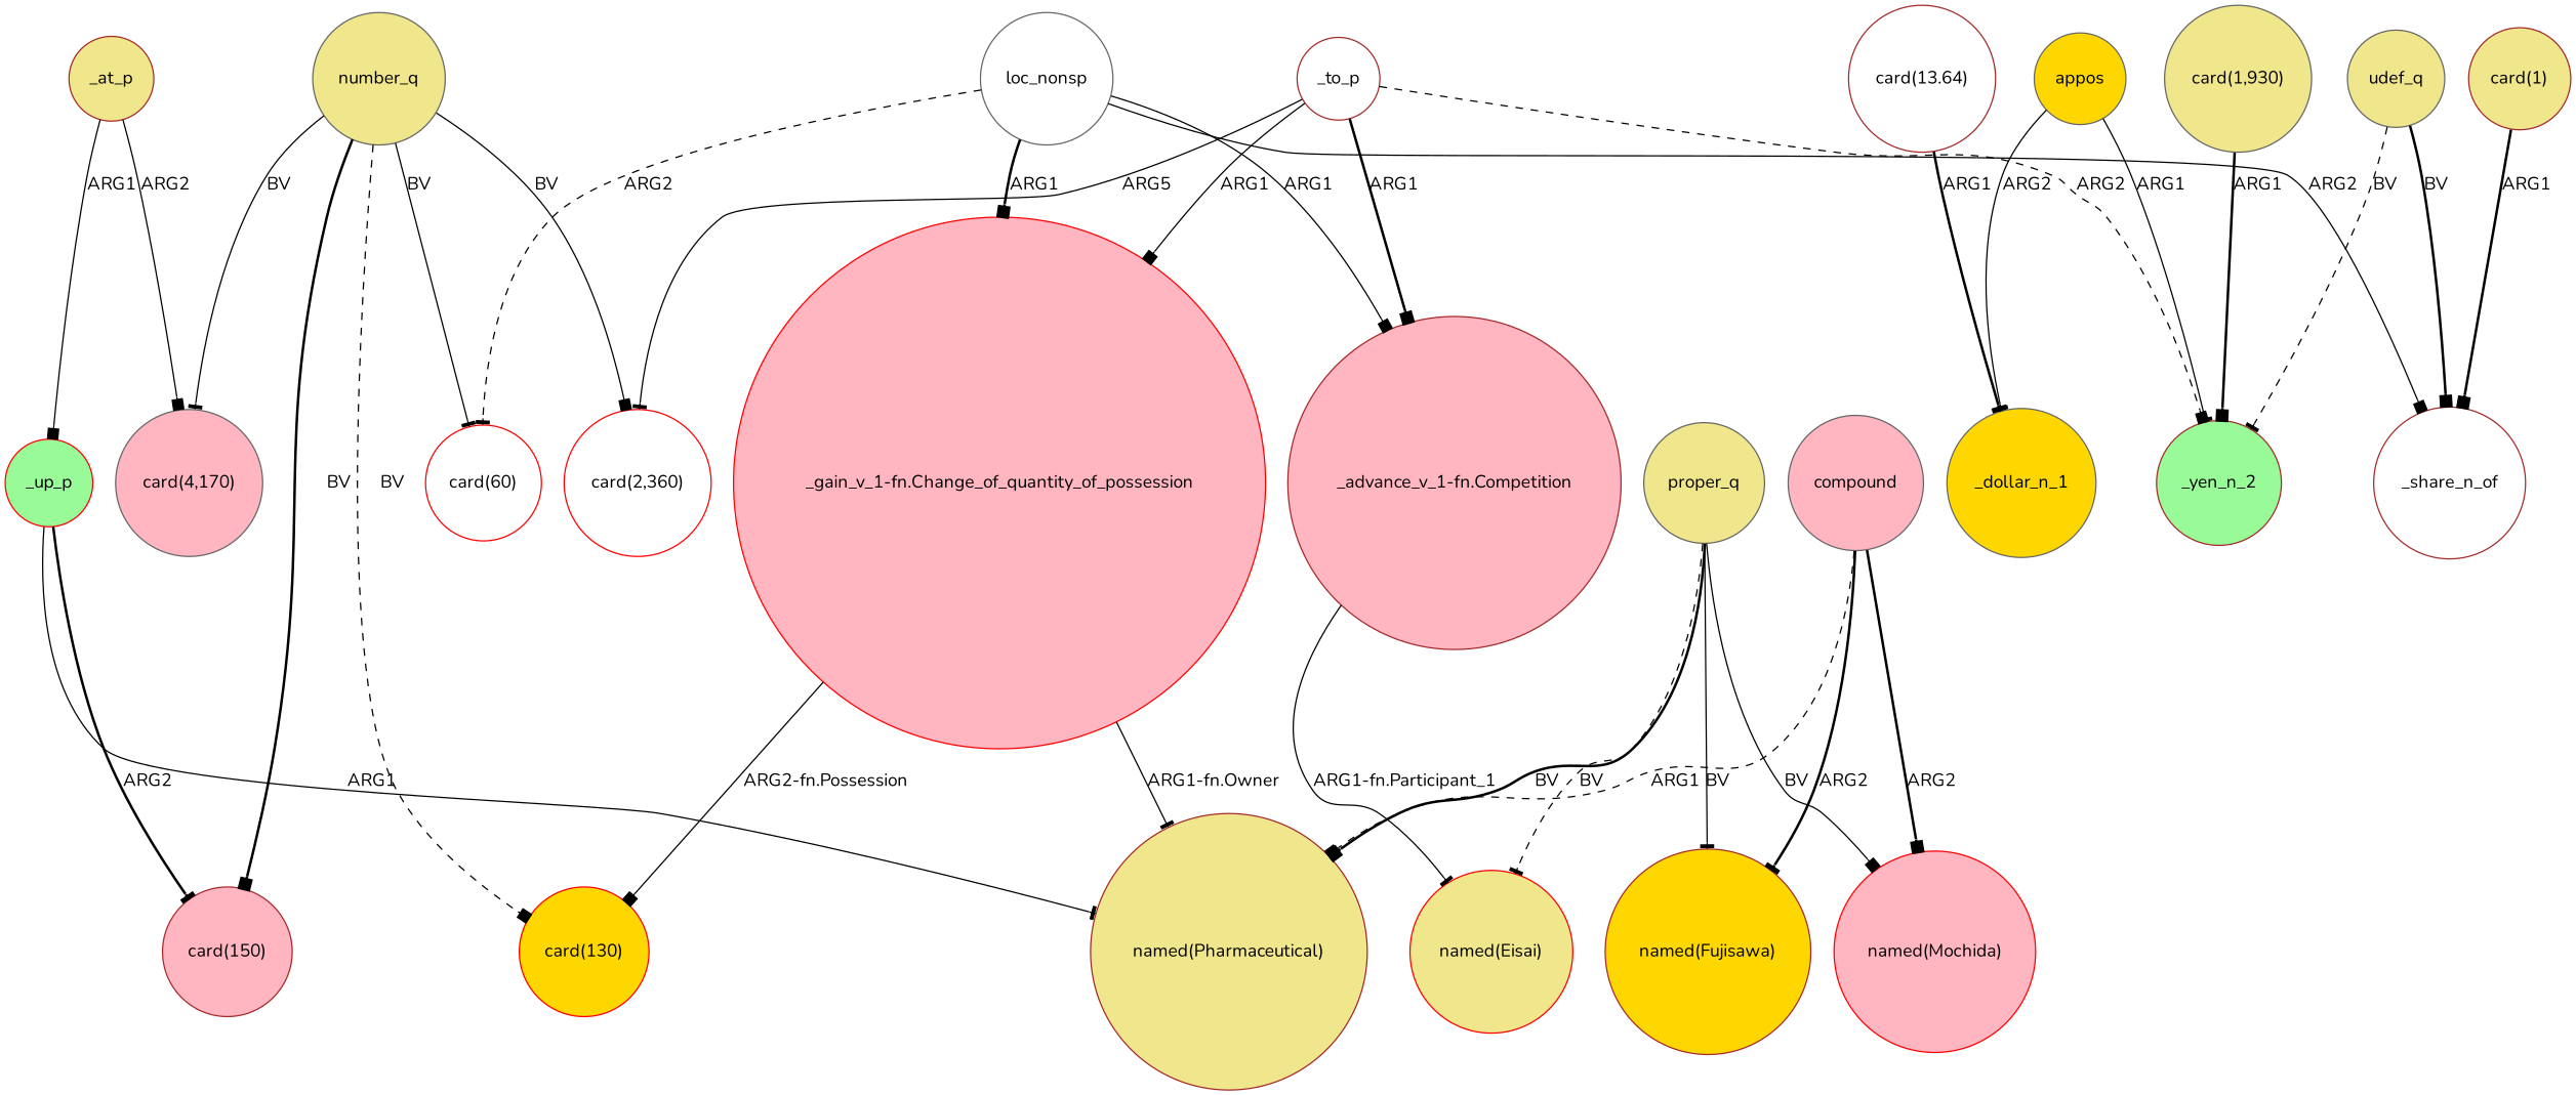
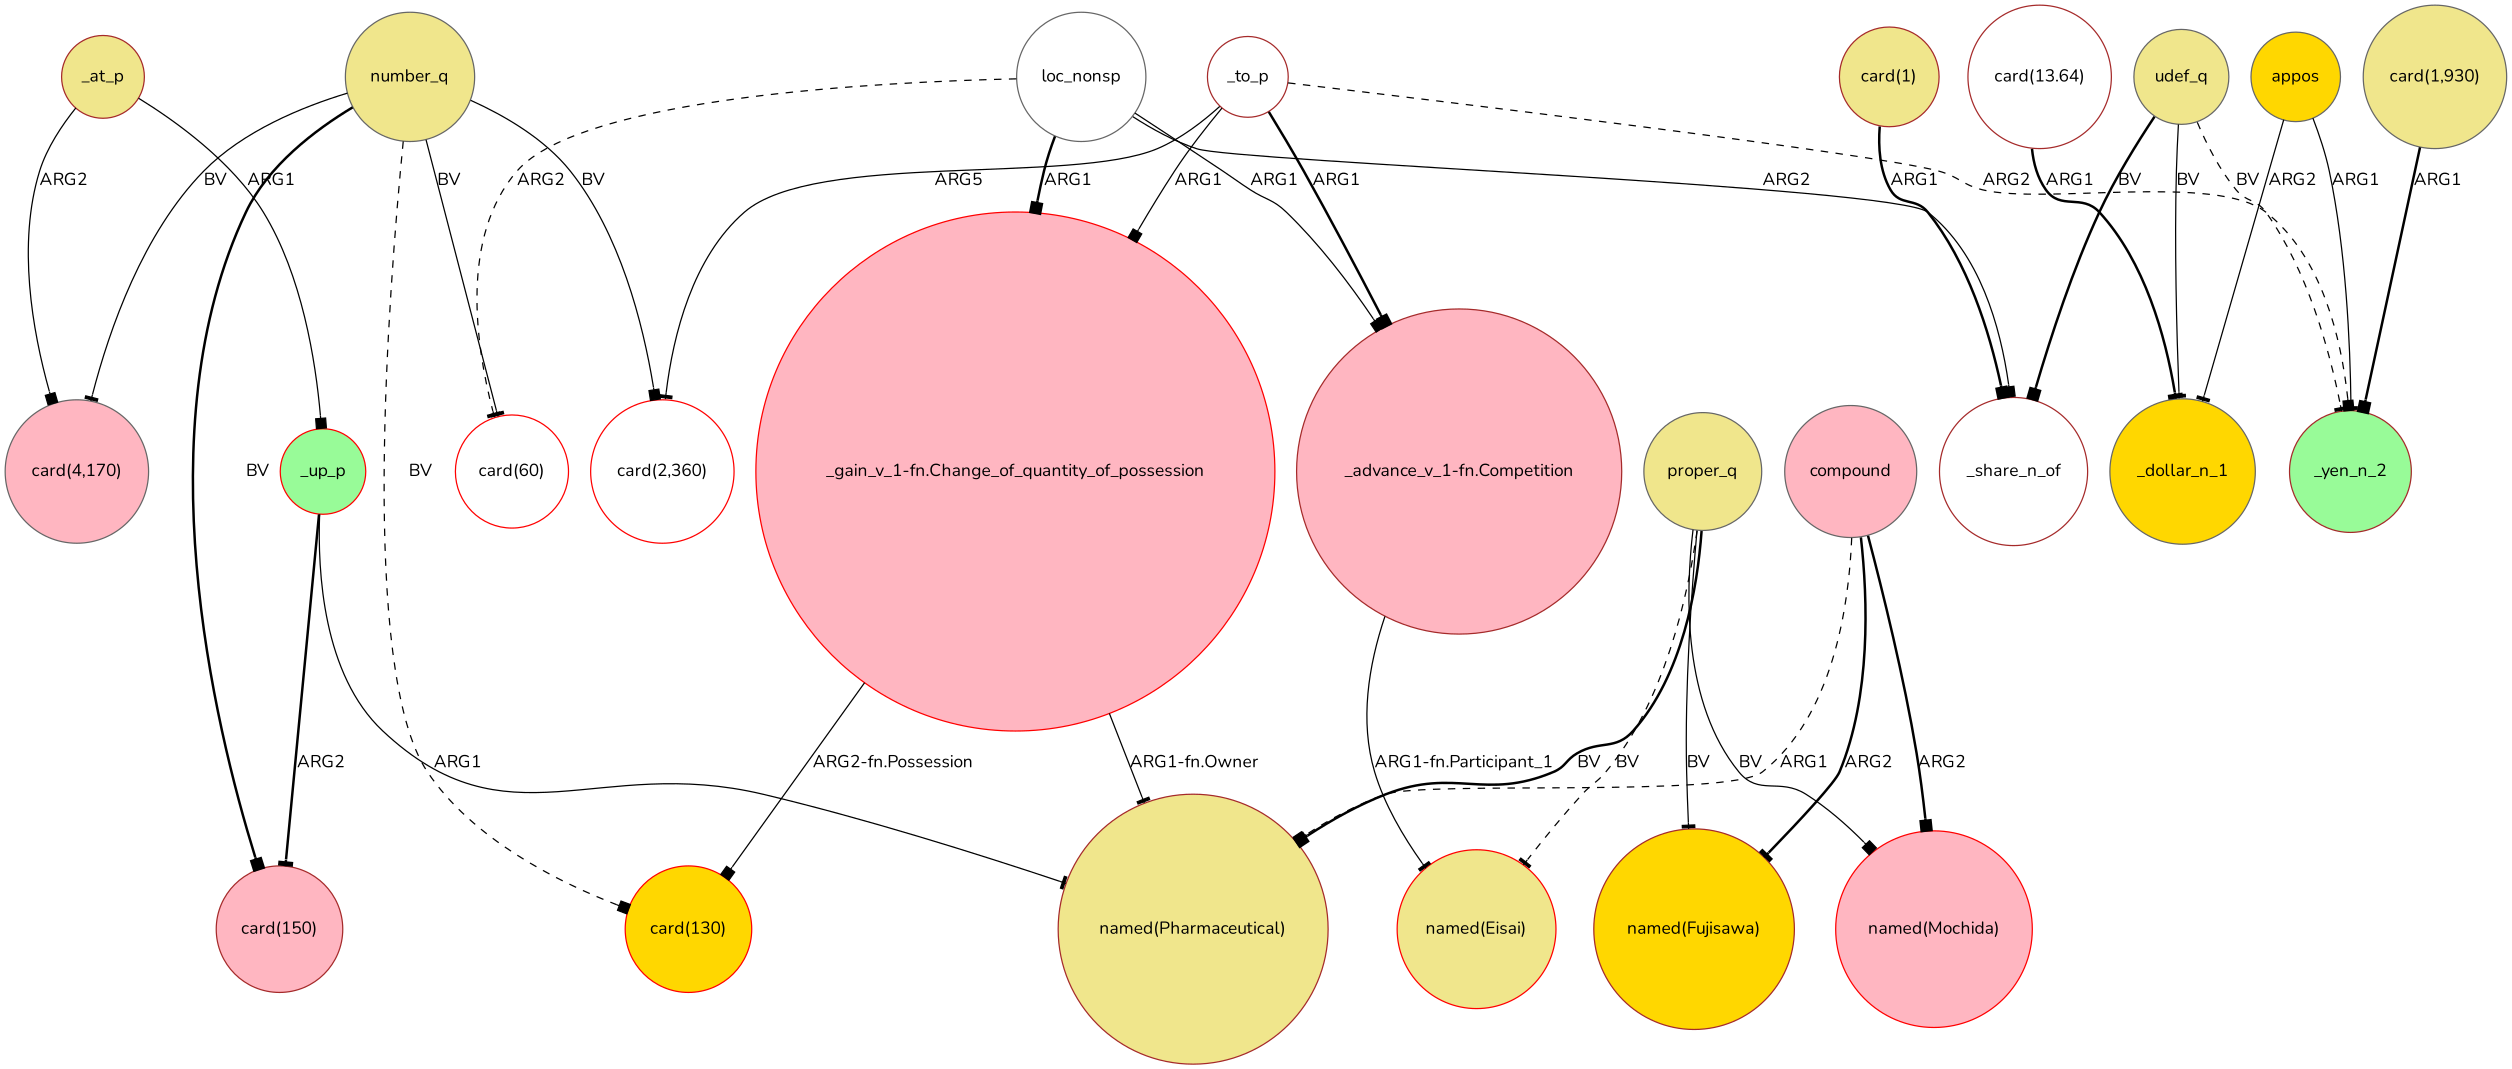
  digraph {
    fontname=Nunito
    node [color=brown fillcolor=khaki fontname=Nunito shape=circle style=filled]
    edge [arrowhead=box fontname=Nunito style=solid]
    "_gain_v_1-fn.Change_of_quantity_of_possession" [color=red fillcolor=lightpink]
    "card(130)" [color=red fillcolor=gold]
    "named(Pharmaceutical)"
    compound [color=gray40 fillcolor=lightpink]
    "named(Mochida)" [color=red fillcolor=lightpink]
    "named(Fujisawa)" [fillcolor=gold]
    appos [color=gray40 fillcolor=gold]
    _yen_n_2 [fillcolor=palegreen]
    _dollar_n_1 [color=gray40 fillcolor=gold]
    loc_nonsp [color=gray40 fillcolor=white]
    "card(60)" [color=red fillcolor=white]
    "_advance_v_1-fn.Competition" [fillcolor=lightpink]
    _share_n_of [fillcolor=white]
    "named(Eisai)" [color=red]
    _to_p [fillcolor=white]
    "card(2,360)" [color=red fillcolor=white]
    proper_q [color=gray40]
    "card(4,170)" [color=gray40 fillcolor=lightpink]
    _at_p
    _up_p [color=red fillcolor=palegreen]
    "card(150)" [fillcolor=lightpink]
    number_q [color=gray40]
    "card(13.64)" [fillcolor=white]
    "card(1)"
    udef_q [color=gray40]
    "card(1,930)" [color=gray40]
    "_gain_v_1-fn.Change_of_quantity_of_possession" -> "card(130)" [label="ARG2-fn.Possession"]
    "_gain_v_1-fn.Change_of_quantity_of_possession" -> "named(Pharmaceutical)" [arrowhead=tee label="ARG1-fn.Owner"]
    compound -> "named(Pharmaceutical)" [label=ARG1 style=dashed]
    compound -> "named(Mochida)" [label=ARG2 style=bold]
    compound -> "named(Fujisawa)" [arrowhead=tee label=ARG2 style=bold]
    appos -> _yen_n_2 [arrowhead=tee label=ARG1]
    appos -> _dollar_n_1 [arrowhead=tee label=ARG2]
    loc_nonsp -> "_gain_v_1-fn.Change_of_quantity_of_possession" [label=ARG1 style=bold]
    loc_nonsp -> "card(60)" [arrowhead=tee label=ARG2 style=dashed]
    loc_nonsp -> "_advance_v_1-fn.Competition" [label=ARG1]
    loc_nonsp -> _share_n_of [label=ARG2]
    "_advance_v_1-fn.Competition" -> "named(Eisai)" [arrowhead=tee label="ARG1-fn.Participant_1"]
    _to_p -> "_gain_v_1-fn.Change_of_quantity_of_possession" [label=ARG1]
    _to_p -> _yen_n_2 [label=ARG2 style=dashed]
    _to_p -> "_advance_v_1-fn.Competition" [label=ARG1 style=bold]
    _to_p -> "card(2,360)" [arrowhead=tee label=ARG5]
    proper_q -> "named(Pharmaceutical)" [label=BV style=bold]
    proper_q -> "named(Mochida)" [label=BV]
    proper_q -> "named(Fujisawa)" [arrowhead=tee label=BV]
    proper_q -> "named(Eisai)" [arrowhead=tee label=BV style=dashed]
    _at_p -> "card(4,170)" [label=ARG2]
    _at_p -> _up_p [label=ARG1]
    _up_p -> "named(Pharmaceutical)" [arrowhead=tee label=ARG1]
    _up_p -> "card(150)" [arrowhead=tee label=ARG2 style=bold]
    number_q -> "card(130)" [label=BV style=dashed]
    number_q -> "card(60)" [arrowhead=tee label=BV]
    number_q -> "card(2,360)" [label=BV]
    number_q -> "card(4,170)" [arrowhead=tee label=BV]
    number_q -> "card(150)" [label=BV style=bold]
    "card(13.64)" -> _dollar_n_1 [arrowhead=tee label=ARG1 style=bold]
    "card(1)" -> _share_n_of [label=ARG1 style=bold]
    udef_q -> _yen_n_2 [arrowhead=tee label=BV style=dashed]
+   udef_q -> _dollar_n_1 [arrowhead=tee label=BV]
    udef_q -> _share_n_of [label=BV style=bold]
    "card(1,930)" -> _yen_n_2 [label=ARG1 style=bold]
  }
